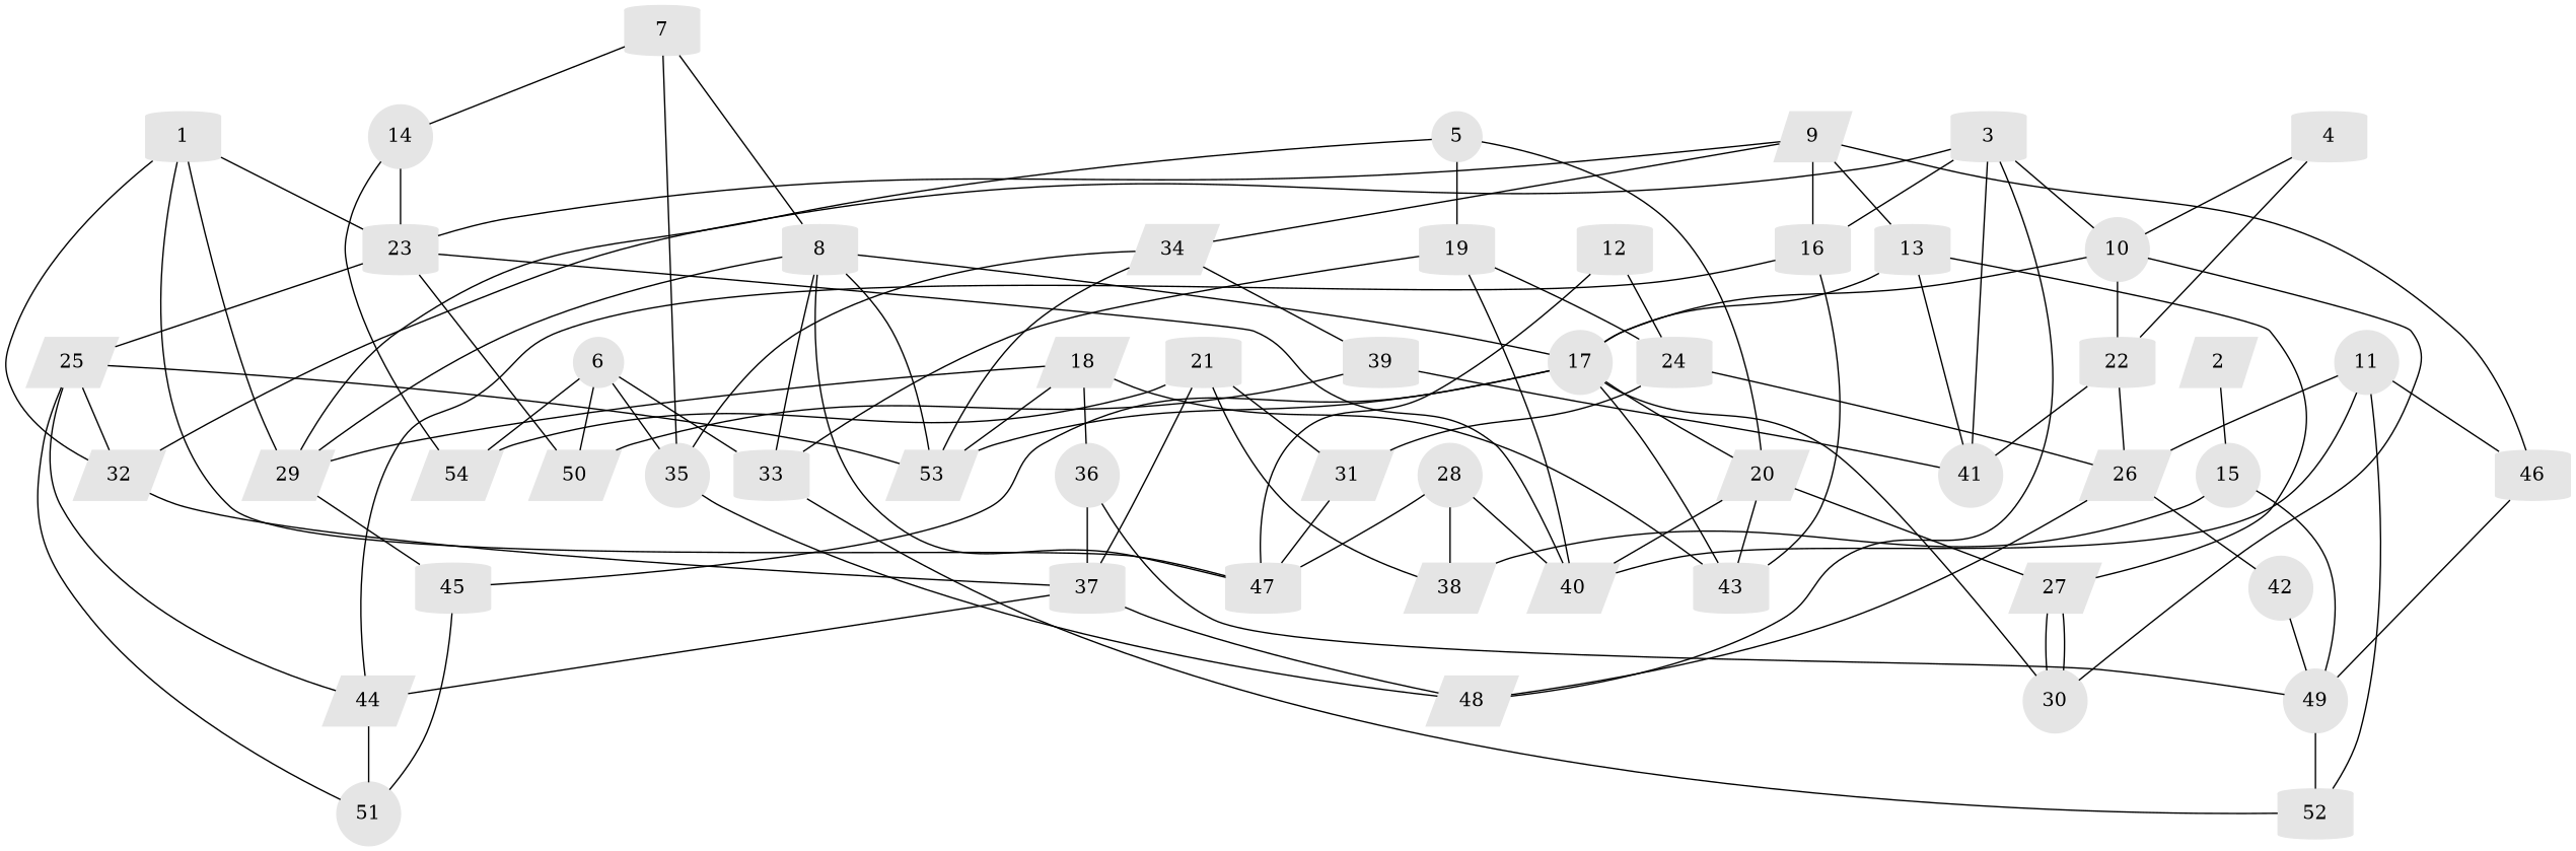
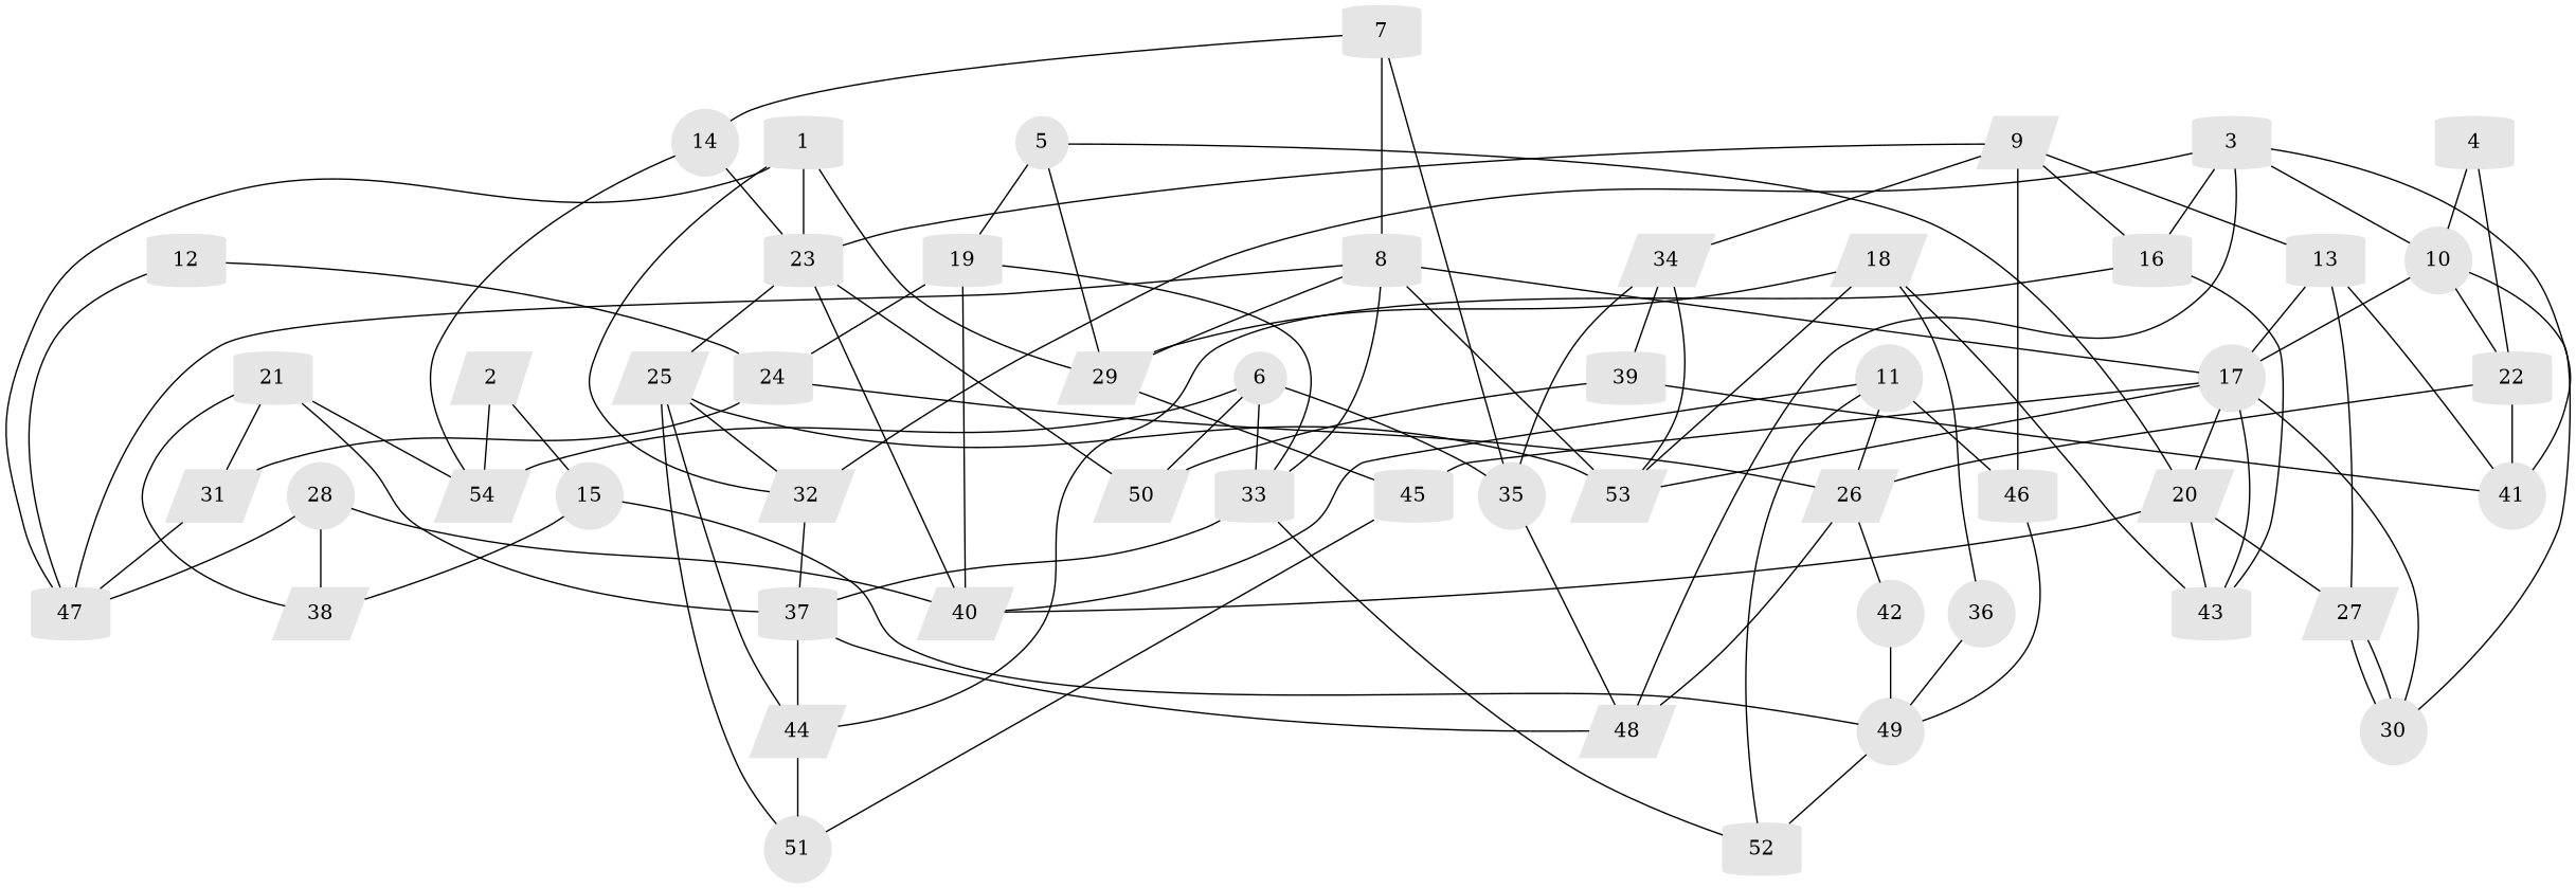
  graph {
    node [color=gray90 shape=cylinder style=filled]
    1
    23
    29 [shape=parallelogram]
    32 [shape=parallelogram]
    47
    50 [shape=parallelogram]
    40 [shape=parallelogram]
    25 [shape=parallelogram]
    45
    37
    2 [shape=parallelogram]
    15 [shape=circle]
    54 [shape=parallelogram]
    38 [shape=parallelogram]
    49 [shape=circle]
    3
    10 [shape=circle]
    16
    41 [shape=circle]
    48 [shape=parallelogram]
    22
    17 [shape=circle]
    30 [shape=circle]
    43
    44 [shape=parallelogram]
    4
    26 [shape=parallelogram]
    5 [shape=circle]
    19
    20 [shape=parallelogram]
    33
    24
    27 [shape=parallelogram]
    6 [shape=circle]
    35 [shape=circle]
    52
    7
    8
    14 [shape=circle]
    53 [shape=parallelogram]
    9 [shape=parallelogram]
    13
    34 [shape=parallelogram]
    46
    39
    11 [shape=circle]
    42 [shape=circle]
    12
    31 [shape=parallelogram]
    51 [shape=circle]
    18 [shape=parallelogram]
    36 [shape=circle]
    21
    28 [shape=circle]
    1 -- 23
    1 -- 29
    1 -- 32
    1 -- 47
    23 -- 50
    23 -- 40
    23 -- 25
    29 -- 45
    32 -- 37
    25 -- 32
    25 -- 44
    25 -- 53
    25 -- 51
    45 -- 51
    37 -- 48
    37 -- 44
    2 -- 15
+   2 -- 54
    15 -- 38
    15 -- 49
    49 -- 52
    3 -- 32
    3 -- 10
    3 -- 16
    3 -- 41
    3 -- 48
    10 -- 22
    10 -- 17
    10 -- 30
    16 -- 43
    16 -- 44
    22 -- 41
    22 -- 26
    17 -- 45
    17 -- 30
    17 -- 43
    17 -- 20
    17 -- 53
    44 -- 51
    4 -- 10
    4 -- 22
    26 -- 48
    26 -- 42
    5 -- 29
    5 -- 19
    5 -- 20
    19 -- 40
    19 -- 33
    19 -- 24
    20 -- 40
    20 -- 43
    20 -- 27
    33 -- 52
    24 -- 26
    24 -- 31
    27 -- 30
    27 -- 30
    6 -- 50
    6 -- 54
    6 -- 33
    6 -- 35
    35 -- 48
    7 -- 35
    7 -- 8
    7 -- 14
    8 -- 29
    8 -- 47
    8 -- 17
    8 -- 33
    8 -- 53
    14 -- 23
    14 -- 54
    9 -- 23
    9 -- 16
    9 -- 13
    9 -- 34
    9 -- 46
    13 -- 41
    13 -- 17
    13 -- 27
    34 -- 35
    34 -- 53
    34 -- 39
    46 -- 49
    39 -- 50
    39 -- 41
    11 -- 40
    11 -- 26
    11 -- 52
    11 -- 46
    42 -- 49
    12 -- 47
    12 -- 24
    31 -- 47
    18 -- 29
    18 -- 43
    18 -- 53
    18 -- 36
-   36 -- 37
+   33 -- 37
    36 -- 49
    21 -- 37
    21 -- 54
    21 -- 38
    21 -- 31
    28 -- 47
    28 -- 40
    28 -- 38
  }
